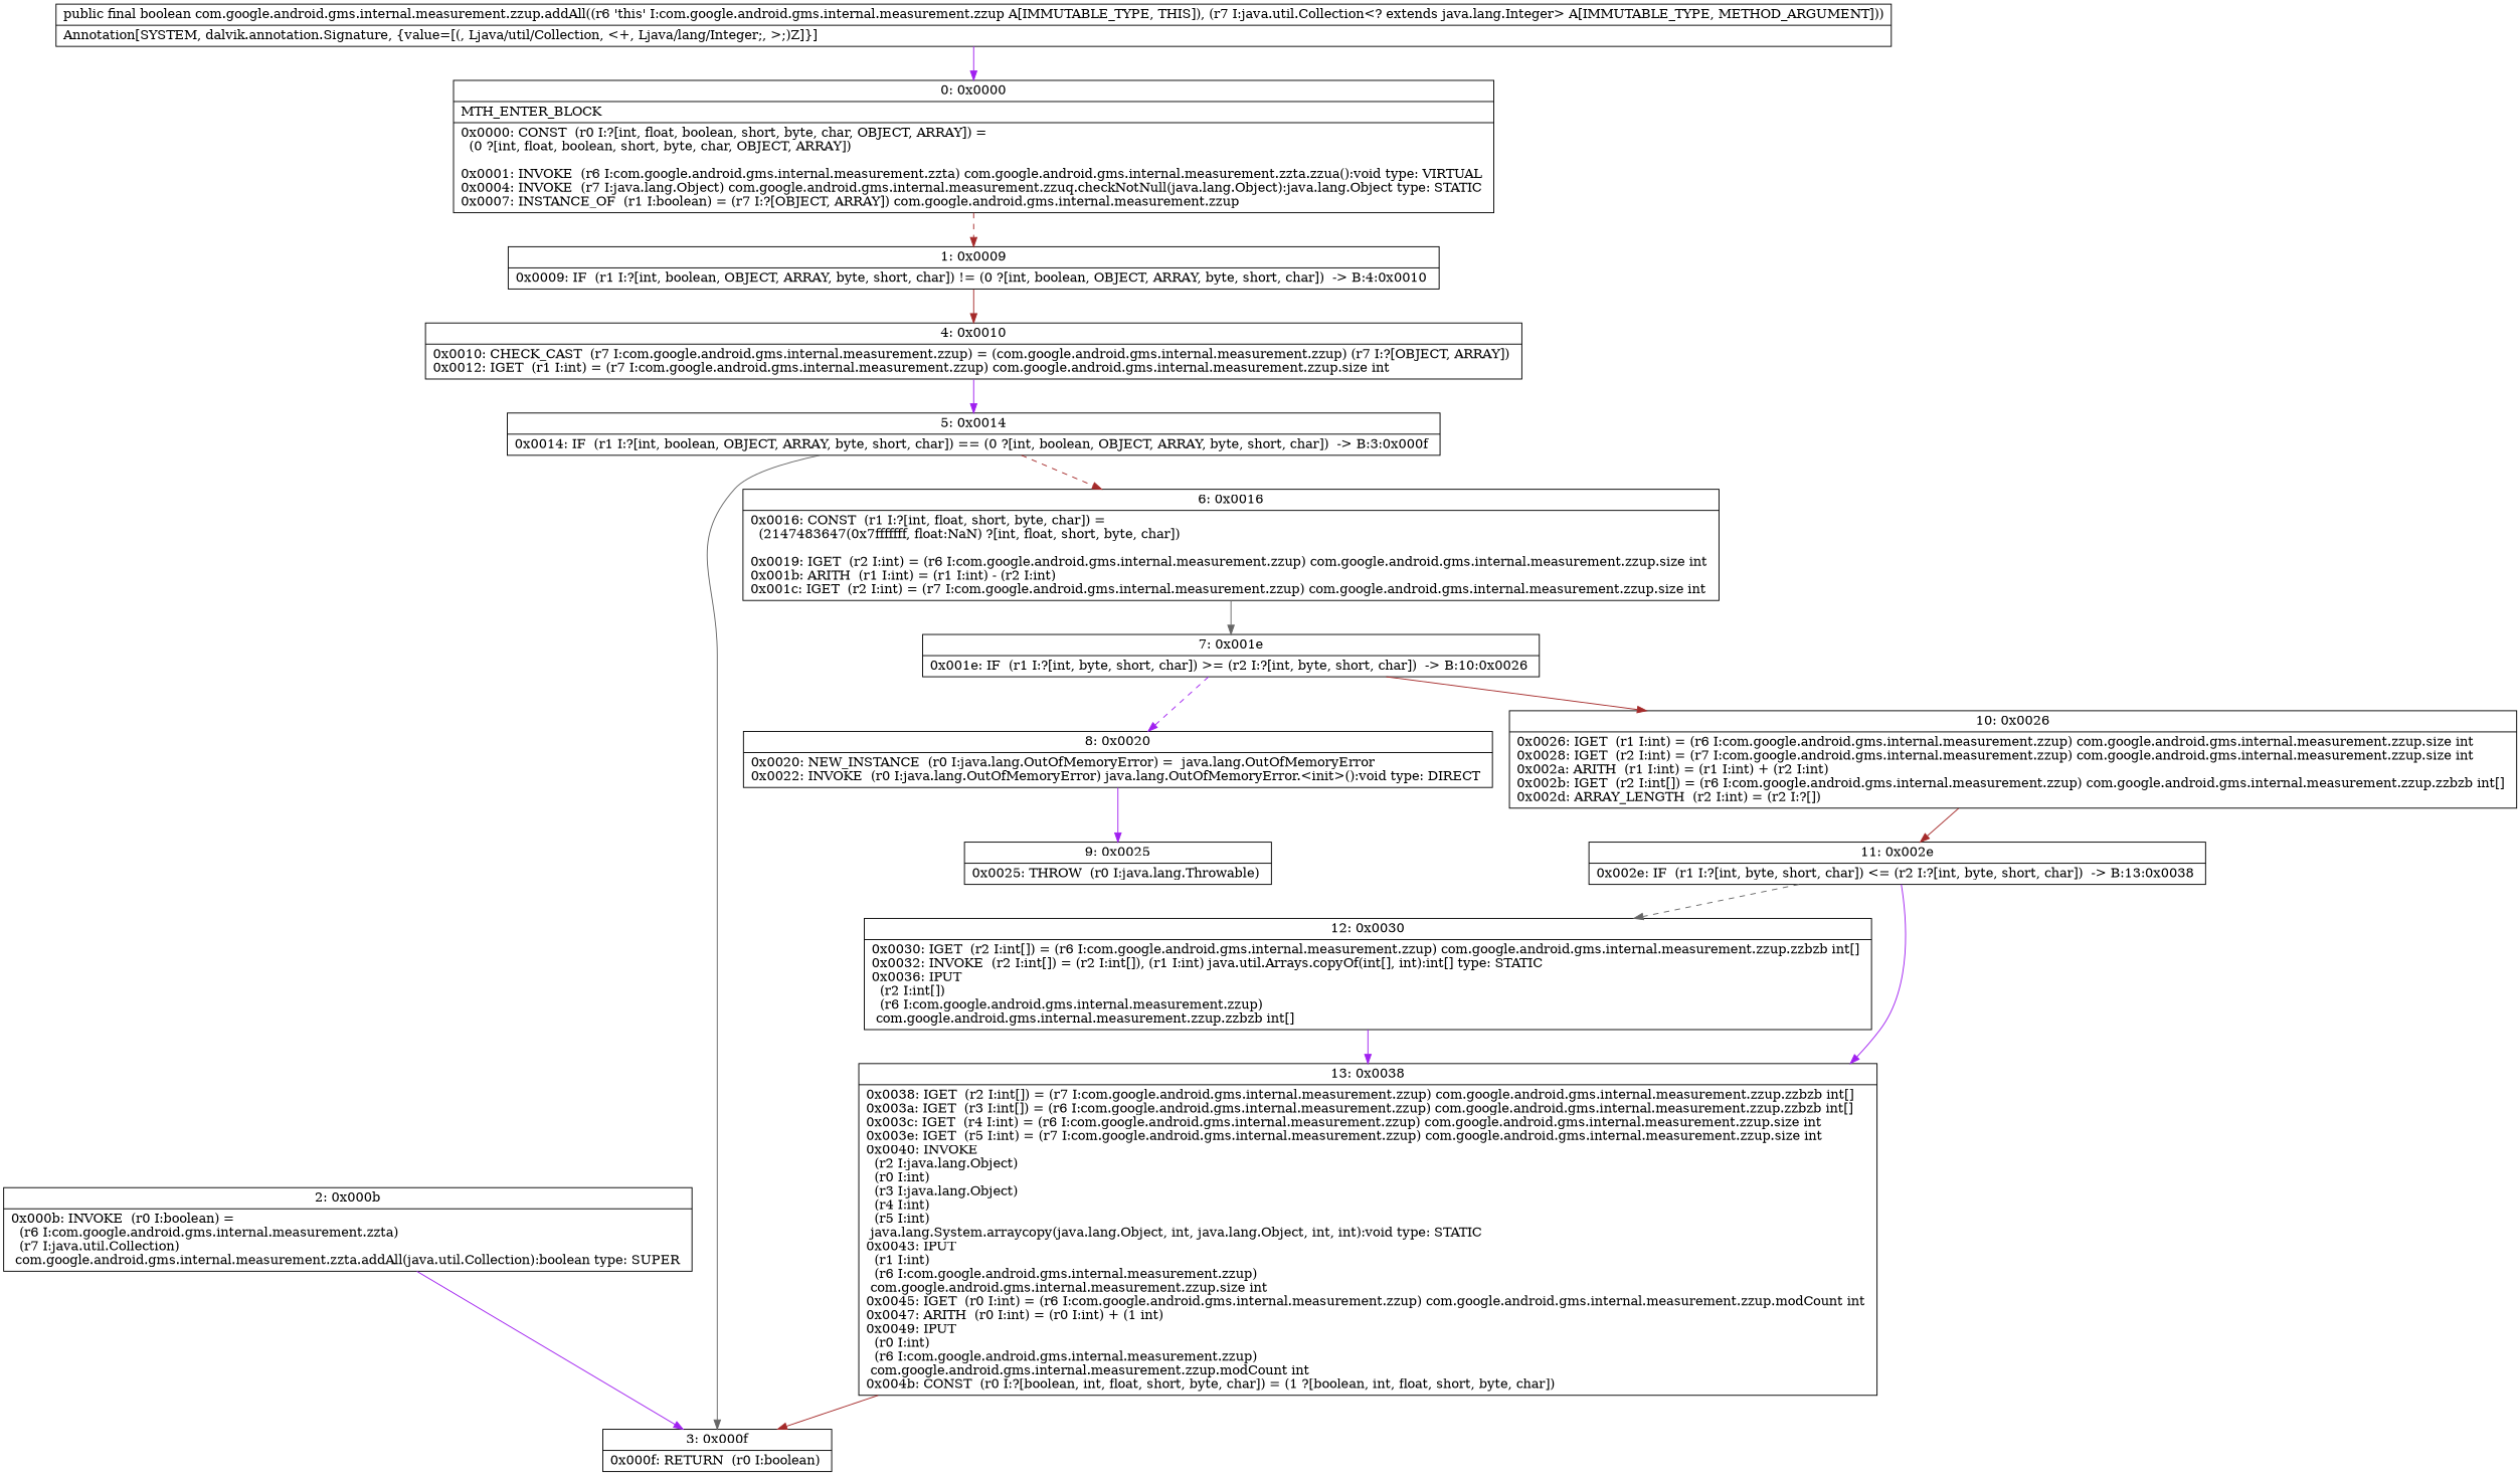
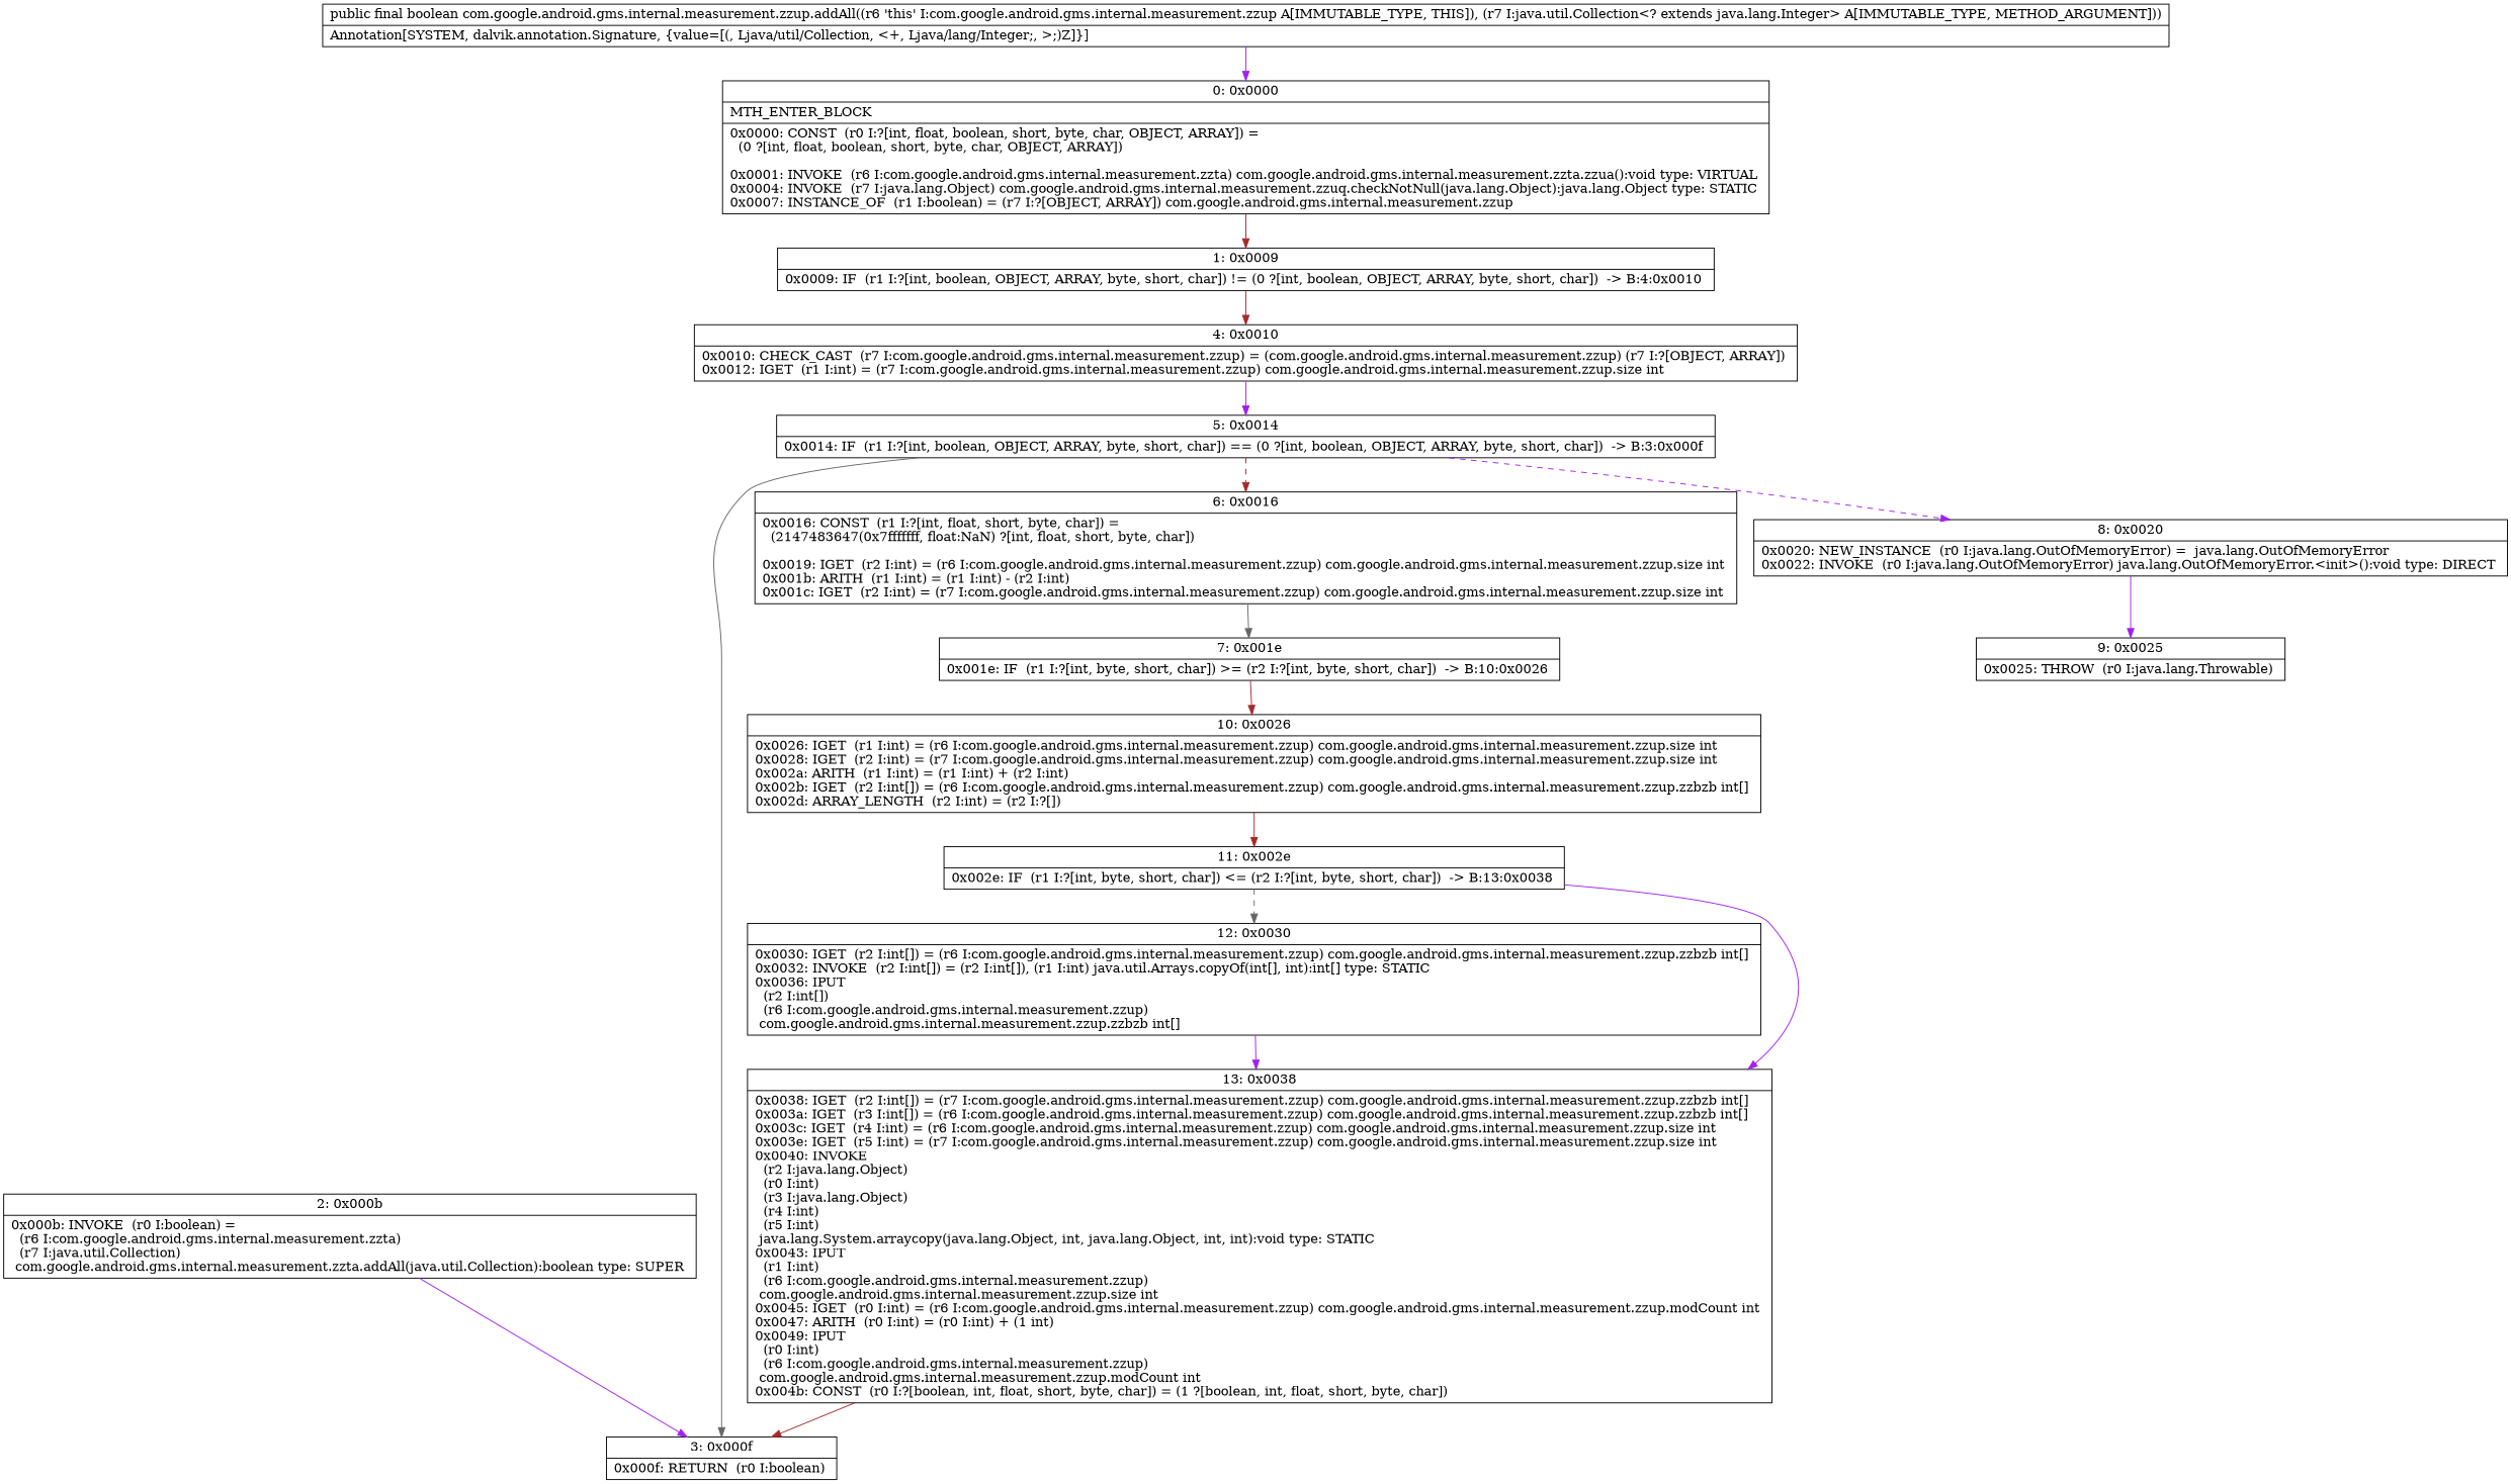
  digraph {
    node [shape=record]
    edge [color=purple]
    n1 [label="{0\:\ 0x0000|MTH_ENTER_BLOCK\l|0x0000: CONST  (r0 I:?[int, float, boolean, short, byte, char, OBJECT, ARRAY]) = \l  (0 ?[int, float, boolean, short, byte, char, OBJECT, ARRAY])\l \l0x0001: INVOKE  (r6 I:com.google.android.gms.internal.measurement.zzta) com.google.android.gms.internal.measurement.zzta.zzua():void type: VIRTUAL \l0x0004: INVOKE  (r7 I:java.lang.Object) com.google.android.gms.internal.measurement.zzuq.checkNotNull(java.lang.Object):java.lang.Object type: STATIC \l0x0007: INSTANCE_OF  (r1 I:boolean) = (r7 I:?[OBJECT, ARRAY]) com.google.android.gms.internal.measurement.zzup \l}"]
    n2 [label="{1\:\ 0x0009|0x0009: IF  (r1 I:?[int, boolean, OBJECT, ARRAY, byte, short, char]) != (0 ?[int, boolean, OBJECT, ARRAY, byte, short, char])  \-\> B:4:0x0010 \l}"]
    n3 [label="{4\:\ 0x0010|0x0010: CHECK_CAST  (r7 I:com.google.android.gms.internal.measurement.zzup) = (com.google.android.gms.internal.measurement.zzup) (r7 I:?[OBJECT, ARRAY]) \l0x0012: IGET  (r1 I:int) = (r7 I:com.google.android.gms.internal.measurement.zzup) com.google.android.gms.internal.measurement.zzup.size int \l}"]
    n4 [label="{2\:\ 0x000b|0x000b: INVOKE  (r0 I:boolean) = \l  (r6 I:com.google.android.gms.internal.measurement.zzta)\l  (r7 I:java.util.Collection)\l com.google.android.gms.internal.measurement.zzta.addAll(java.util.Collection):boolean type: SUPER \l}"]
    n5 [label="{3\:\ 0x000f|0x000f: RETURN  (r0 I:boolean) \l}"]
    n6 [label="{5\:\ 0x0014|0x0014: IF  (r1 I:?[int, boolean, OBJECT, ARRAY, byte, short, char]) == (0 ?[int, boolean, OBJECT, ARRAY, byte, short, char])  \-\> B:3:0x000f \l}"]
    n7 [label="{6\:\ 0x0016|0x0016: CONST  (r1 I:?[int, float, short, byte, char]) = \l  (2147483647(0x7fffffff, float:NaN) ?[int, float, short, byte, char])\l \l0x0019: IGET  (r2 I:int) = (r6 I:com.google.android.gms.internal.measurement.zzup) com.google.android.gms.internal.measurement.zzup.size int \l0x001b: ARITH  (r1 I:int) = (r1 I:int) \- (r2 I:int) \l0x001c: IGET  (r2 I:int) = (r7 I:com.google.android.gms.internal.measurement.zzup) com.google.android.gms.internal.measurement.zzup.size int \l}"]
    n8 [label="{7\:\ 0x001e|0x001e: IF  (r1 I:?[int, byte, short, char]) \>= (r2 I:?[int, byte, short, char])  \-\> B:10:0x0026 \l}"]
    n9 [label="{8\:\ 0x0020|0x0020: NEW_INSTANCE  (r0 I:java.lang.OutOfMemoryError) =  java.lang.OutOfMemoryError \l0x0022: INVOKE  (r0 I:java.lang.OutOfMemoryError) java.lang.OutOfMemoryError.\<init\>():void type: DIRECT \l}"]
    n10 [label="{10\:\ 0x0026|0x0026: IGET  (r1 I:int) = (r6 I:com.google.android.gms.internal.measurement.zzup) com.google.android.gms.internal.measurement.zzup.size int \l0x0028: IGET  (r2 I:int) = (r7 I:com.google.android.gms.internal.measurement.zzup) com.google.android.gms.internal.measurement.zzup.size int \l0x002a: ARITH  (r1 I:int) = (r1 I:int) + (r2 I:int) \l0x002b: IGET  (r2 I:int[]) = (r6 I:com.google.android.gms.internal.measurement.zzup) com.google.android.gms.internal.measurement.zzup.zzbzb int[] \l0x002d: ARRAY_LENGTH  (r2 I:int) = (r2 I:?[]) \l}"]
    n11 [label="{9\:\ 0x0025|0x0025: THROW  (r0 I:java.lang.Throwable) \l}"]
    n12 [label="{11\:\ 0x002e|0x002e: IF  (r1 I:?[int, byte, short, char]) \<= (r2 I:?[int, byte, short, char])  \-\> B:13:0x0038 \l}"]
    n13 [label="{12\:\ 0x0030|0x0030: IGET  (r2 I:int[]) = (r6 I:com.google.android.gms.internal.measurement.zzup) com.google.android.gms.internal.measurement.zzup.zzbzb int[] \l0x0032: INVOKE  (r2 I:int[]) = (r2 I:int[]), (r1 I:int) java.util.Arrays.copyOf(int[], int):int[] type: STATIC \l0x0036: IPUT  \l  (r2 I:int[])\l  (r6 I:com.google.android.gms.internal.measurement.zzup)\l com.google.android.gms.internal.measurement.zzup.zzbzb int[] \l}"]
    n14 [label="{13\:\ 0x0038|0x0038: IGET  (r2 I:int[]) = (r7 I:com.google.android.gms.internal.measurement.zzup) com.google.android.gms.internal.measurement.zzup.zzbzb int[] \l0x003a: IGET  (r3 I:int[]) = (r6 I:com.google.android.gms.internal.measurement.zzup) com.google.android.gms.internal.measurement.zzup.zzbzb int[] \l0x003c: IGET  (r4 I:int) = (r6 I:com.google.android.gms.internal.measurement.zzup) com.google.android.gms.internal.measurement.zzup.size int \l0x003e: IGET  (r5 I:int) = (r7 I:com.google.android.gms.internal.measurement.zzup) com.google.android.gms.internal.measurement.zzup.size int \l0x0040: INVOKE  \l  (r2 I:java.lang.Object)\l  (r0 I:int)\l  (r3 I:java.lang.Object)\l  (r4 I:int)\l  (r5 I:int)\l java.lang.System.arraycopy(java.lang.Object, int, java.lang.Object, int, int):void type: STATIC \l0x0043: IPUT  \l  (r1 I:int)\l  (r6 I:com.google.android.gms.internal.measurement.zzup)\l com.google.android.gms.internal.measurement.zzup.size int \l0x0045: IGET  (r0 I:int) = (r6 I:com.google.android.gms.internal.measurement.zzup) com.google.android.gms.internal.measurement.zzup.modCount int \l0x0047: ARITH  (r0 I:int) = (r0 I:int) + (1 int) \l0x0049: IPUT  \l  (r0 I:int)\l  (r6 I:com.google.android.gms.internal.measurement.zzup)\l com.google.android.gms.internal.measurement.zzup.modCount int \l0x004b: CONST  (r0 I:?[boolean, int, float, short, byte, char]) = (1 ?[boolean, int, float, short, byte, char]) \l}"]
    n15 [label="{public final boolean com.google.android.gms.internal.measurement.zzup.addAll((r6 'this' I:com.google.android.gms.internal.measurement.zzup A[IMMUTABLE_TYPE, THIS]), (r7 I:java.util.Collection\<? extends java.lang.Integer\> A[IMMUTABLE_TYPE, METHOD_ARGUMENT]))  | Annotation[SYSTEM, dalvik.annotation.Signature, \{value=[(, Ljava\/util\/Collection, \<+, Ljava\/lang\/Integer;, \>;)Z]\}]\l}"]
-   n1 -> n2 [color=brown style=dashed]
+   n1 -> n2 [color=brown]
    n2 -> n3 [color=brown]
    n3 -> n6
    n4 -> n5
    n6 -> n5 [color=gray40]
    n6 -> n7 [color=brown style=dashed]
    n7 -> n8 [color=gray40]
-   n8 -> n9 [style=dashed]
+   n6 -> n9 [style=dashed]
    n8 -> n10 [color=brown]
    n9 -> n11
    n10 -> n12 [color=brown]
    n12 -> n13 [color=gray40 style=dashed]
    n12 -> n14
    n13 -> n14
    n14 -> n5 [color=brown]
    n15 -> n1
  }
